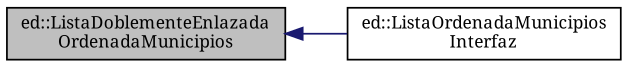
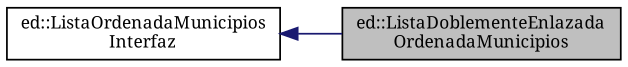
  digraph {
    rankdir=LR
    fontname="Noto Serif"
    node [color=black fontname="Noto Serif" fontsize=10 shape=record style=filled]
    n1 [fillcolor=grey75 fontcolor=black height=0.2 label="ed::ListaDoblementeEnlazada\lOrdenadaMunicipios" width=0.4]
    n2 [fillcolor=white height=0.2 label="ed::ListaOrdenadaMunicipios\lInterfaz" width=0.4]
-   n1 -> n2 [color=midnightblue dir=back fontname="Noto Serif" fontsize=10 labelfontname=Helvetica labelfontsize=10 style=solid]
+   n2 -> n1 [color=midnightblue dir=back fontname="Noto Serif" fontsize=10 labelfontname=Helvetica labelfontsize=10 style=solid]
  }
